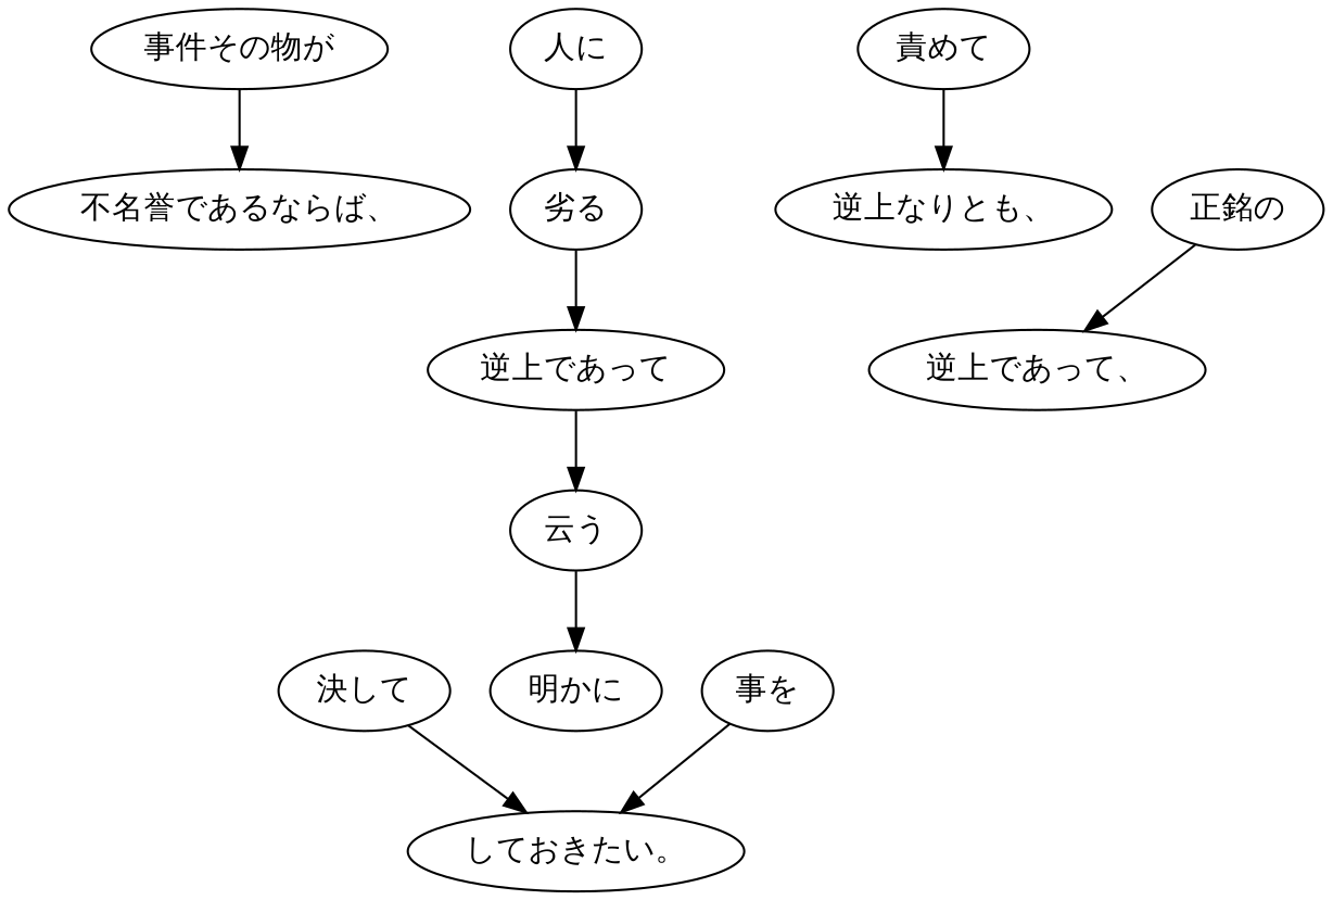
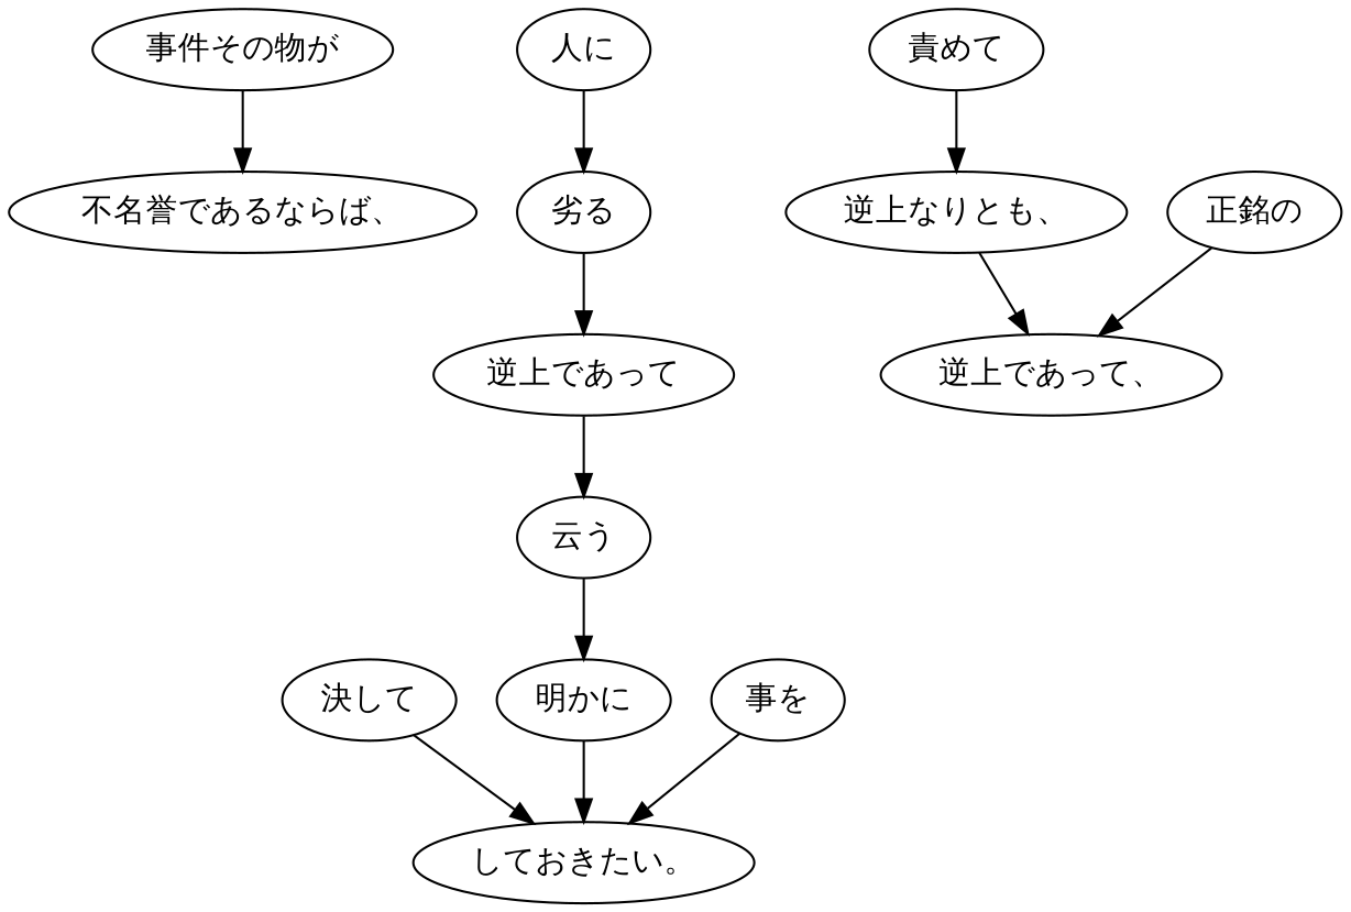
  digraph {
    fontname="Roboto Mono"
    node [fontname="Roboto Mono"]
    edge [fontname="Roboto Mono"]
    n1 [label="事件その物が"]
    n2 [label="不名誉であるならば、"]
    n3 [label="しておきたい。"]
    n4 [label="責めて"]
    n5 [label="逆上なりとも、"]
    n6 [label="逆上であって、"]
    n7 [label="正銘の"]
    n8 [label="決して"]
    n9 [label="人に"]
    n10 [label="劣る"]
    n11 [label="逆上であって"]
    n12 [label="云う"]
    n13 [label="明かに"]
    n14 [label="事を"]
    n1 -> n2
    n4 -> n5
+   n5 -> n6
    n7 -> n6
    n8 -> n3
    n9 -> n10
    n10 -> n11
    n11 -> n12
    n12 -> n13
+   n13 -> n3
    n14 -> n3
  }
